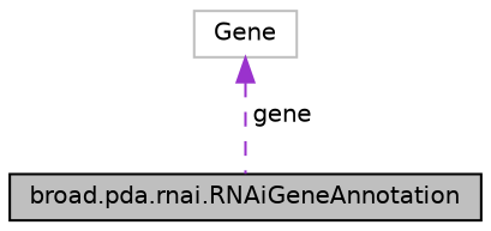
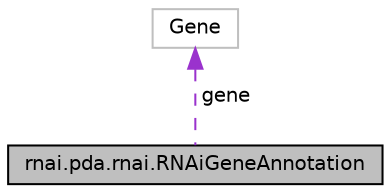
  digraph {
    node [fontname=Helvetica fontsize=10 shape=record style=filled]
-   n1 [color=black fillcolor=grey75 fontcolor=black height=0.2 label="broad.pda.rnai.RNAiGeneAnnotation" width=0.4]
+   n1 [color=black fillcolor=grey75 fontcolor=black height=0.2 label="rnai.pda.rnai.RNAiGeneAnnotation" width=0.4]
    n2 [color=grey75 fillcolor=white height=0.2 label=Gene width=0.4]
    n2 -> n1 [color=darkorchid3 dir=back fontname=Helvetica fontsize=10 label=" gene" labelfontname=Helvetica labelfontsize=10 style=dashed]
  }
